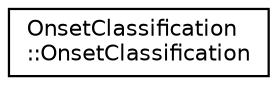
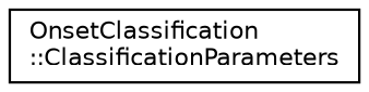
  digraph {
    rankdir=TB
-   n1 [color=black fillcolor=white fontname=Helvetica fontsize=10 height=0.2 label="OnsetClassification\l::OnsetClassification" shape=box style=filled width=0.4]
+   n1 [color=black fillcolor=white fontname=Helvetica fontsize=10 height=0.2 label="OnsetClassification\l::ClassificationParameters" shape=box style=filled width=0.4]
  }
